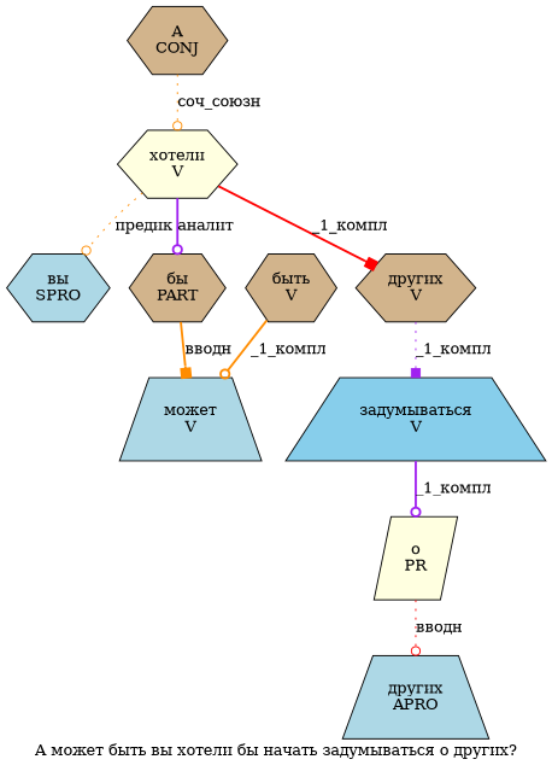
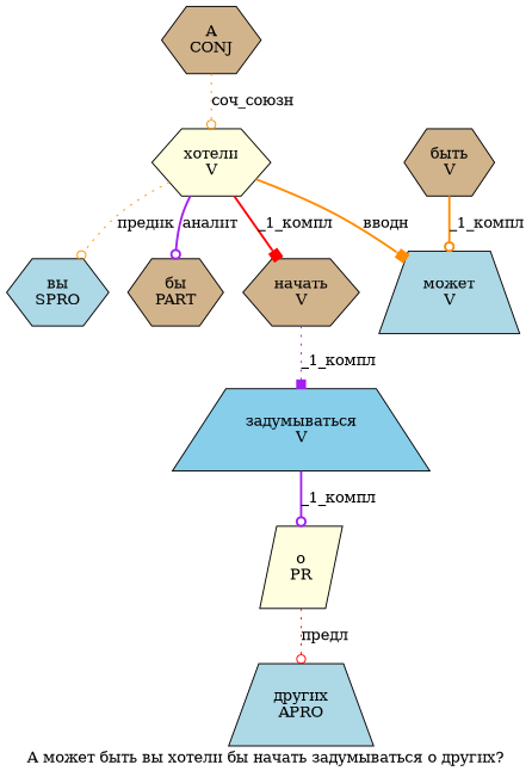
  digraph {
    label="А может быть вы хотели бы начать задумываться о других?"
    node [fillcolor=tan penwidth=1 shape=hexagon style=filled]
    edge [arrowhead=odot color=darkorange style=bold]
    n1 [label="А\nCONJ"]
    n2 [fillcolor=lightyellow label="хотели\nV"]
    n3 [fillcolor=lightblue label="может\nV" shape=trapezium]
    n4 [fillcolor=lightblue label="вы\nSPRO"]
    n5 [label="бы\nPART"]
-   n6 [label="других\nV"]
+   n6 [label="начать\nV"]
    n7 [label="быть\nV"]
    n8 [fillcolor=skyblue label="задумываться\nV" shape=trapezium]
    n9 [fillcolor=lightyellow label="о\nPR" shape=parallelogram]
    n10 [fillcolor=lightblue label="других\nAPRO" shape=trapezium]
    n1 -> n2 [label="соч_союзн" style=dotted]
-   n5 -> n3 [arrowhead=box label="вводн"]
+   n2 -> n3 [arrowhead=box label="вводн"]
    n2 -> n4 [label="предик" style=dotted]
    n2 -> n5 [color=purple label="аналит"]
    n2 -> n6 [arrowhead=box color=red label="_1_компл"]
    n6 -> n8 [arrowhead=box color=purple label="_1_компл" style=dotted]
    n7 -> n3 [label="_1_компл"]
    n8 -> n9 [color=purple label="_1_компл"]
-   n9 -> n10 [color=red label="вводн" style=dotted]
+   n9 -> n10 [color=red label="предл" style=dotted]
  }
